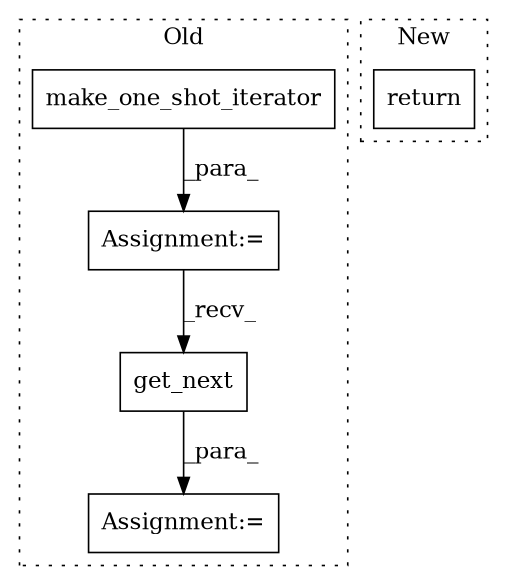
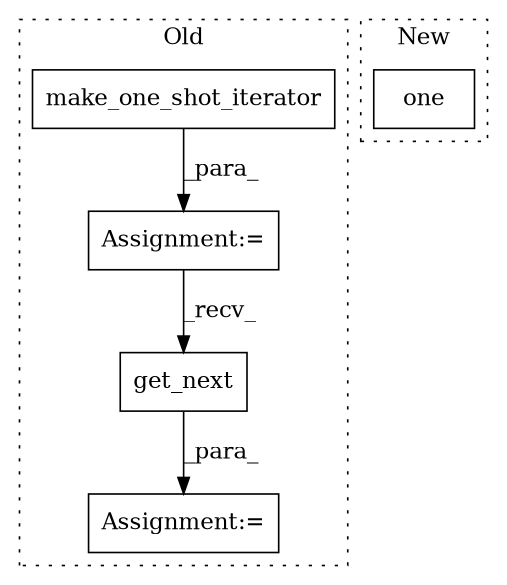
  digraph {
    node [a=32 l=1 shape=box]
    n1 [l=24 label=make_one_shot_iterator s=3061]
    n2 [l=10 label=get_next s=3131]
    n3 [a=7 label="Assignment:=" s=3097]
    n4 [a=7 label="Assignment:=" s=3047]
-   n5 [a=41 l=7 label=return s=3034]
+   n5 [a=41 l=7 label=one s=3034]
    subgraph cluster_1 {
      label=Old
      style=dotted
      n1
      n2
      n3
      n4
    }
    subgraph cluster_2 {
      label=New
      style=dotted
      n5
    }
    n1 -> n4 [label=_para_]
    n2 -> n3 [label=_para_]
    n4 -> n2 [label=_recv_]
  }
